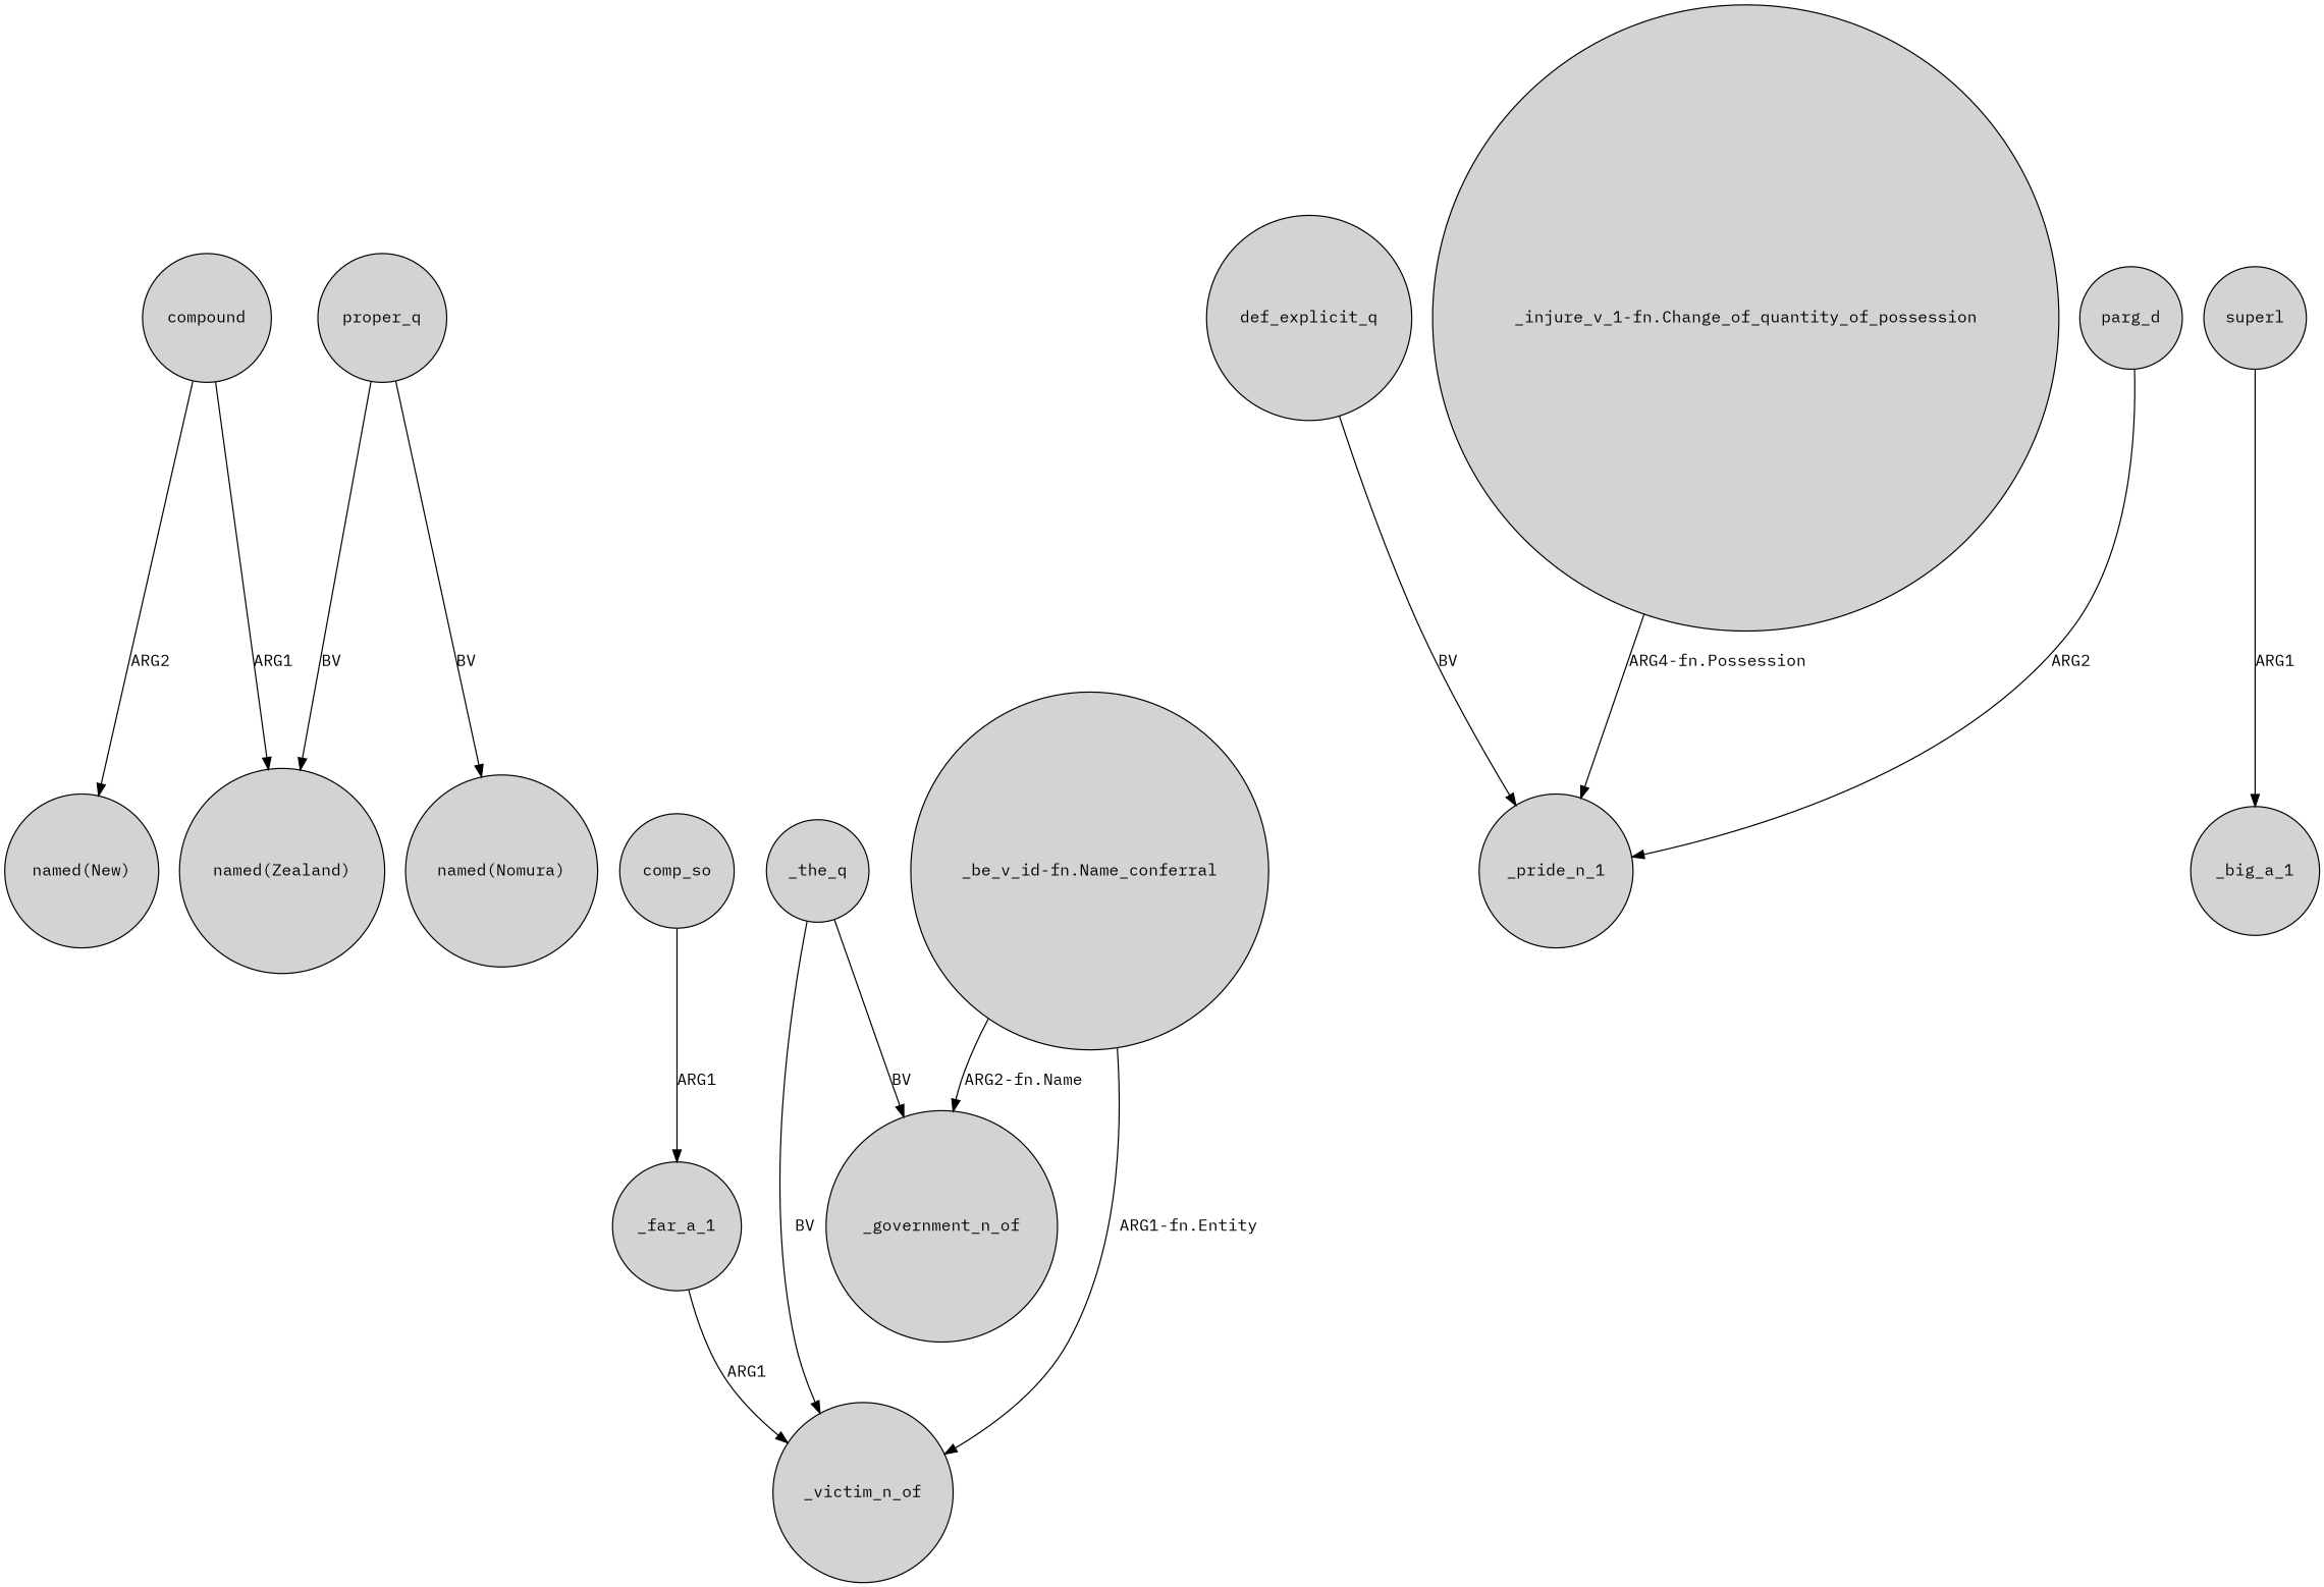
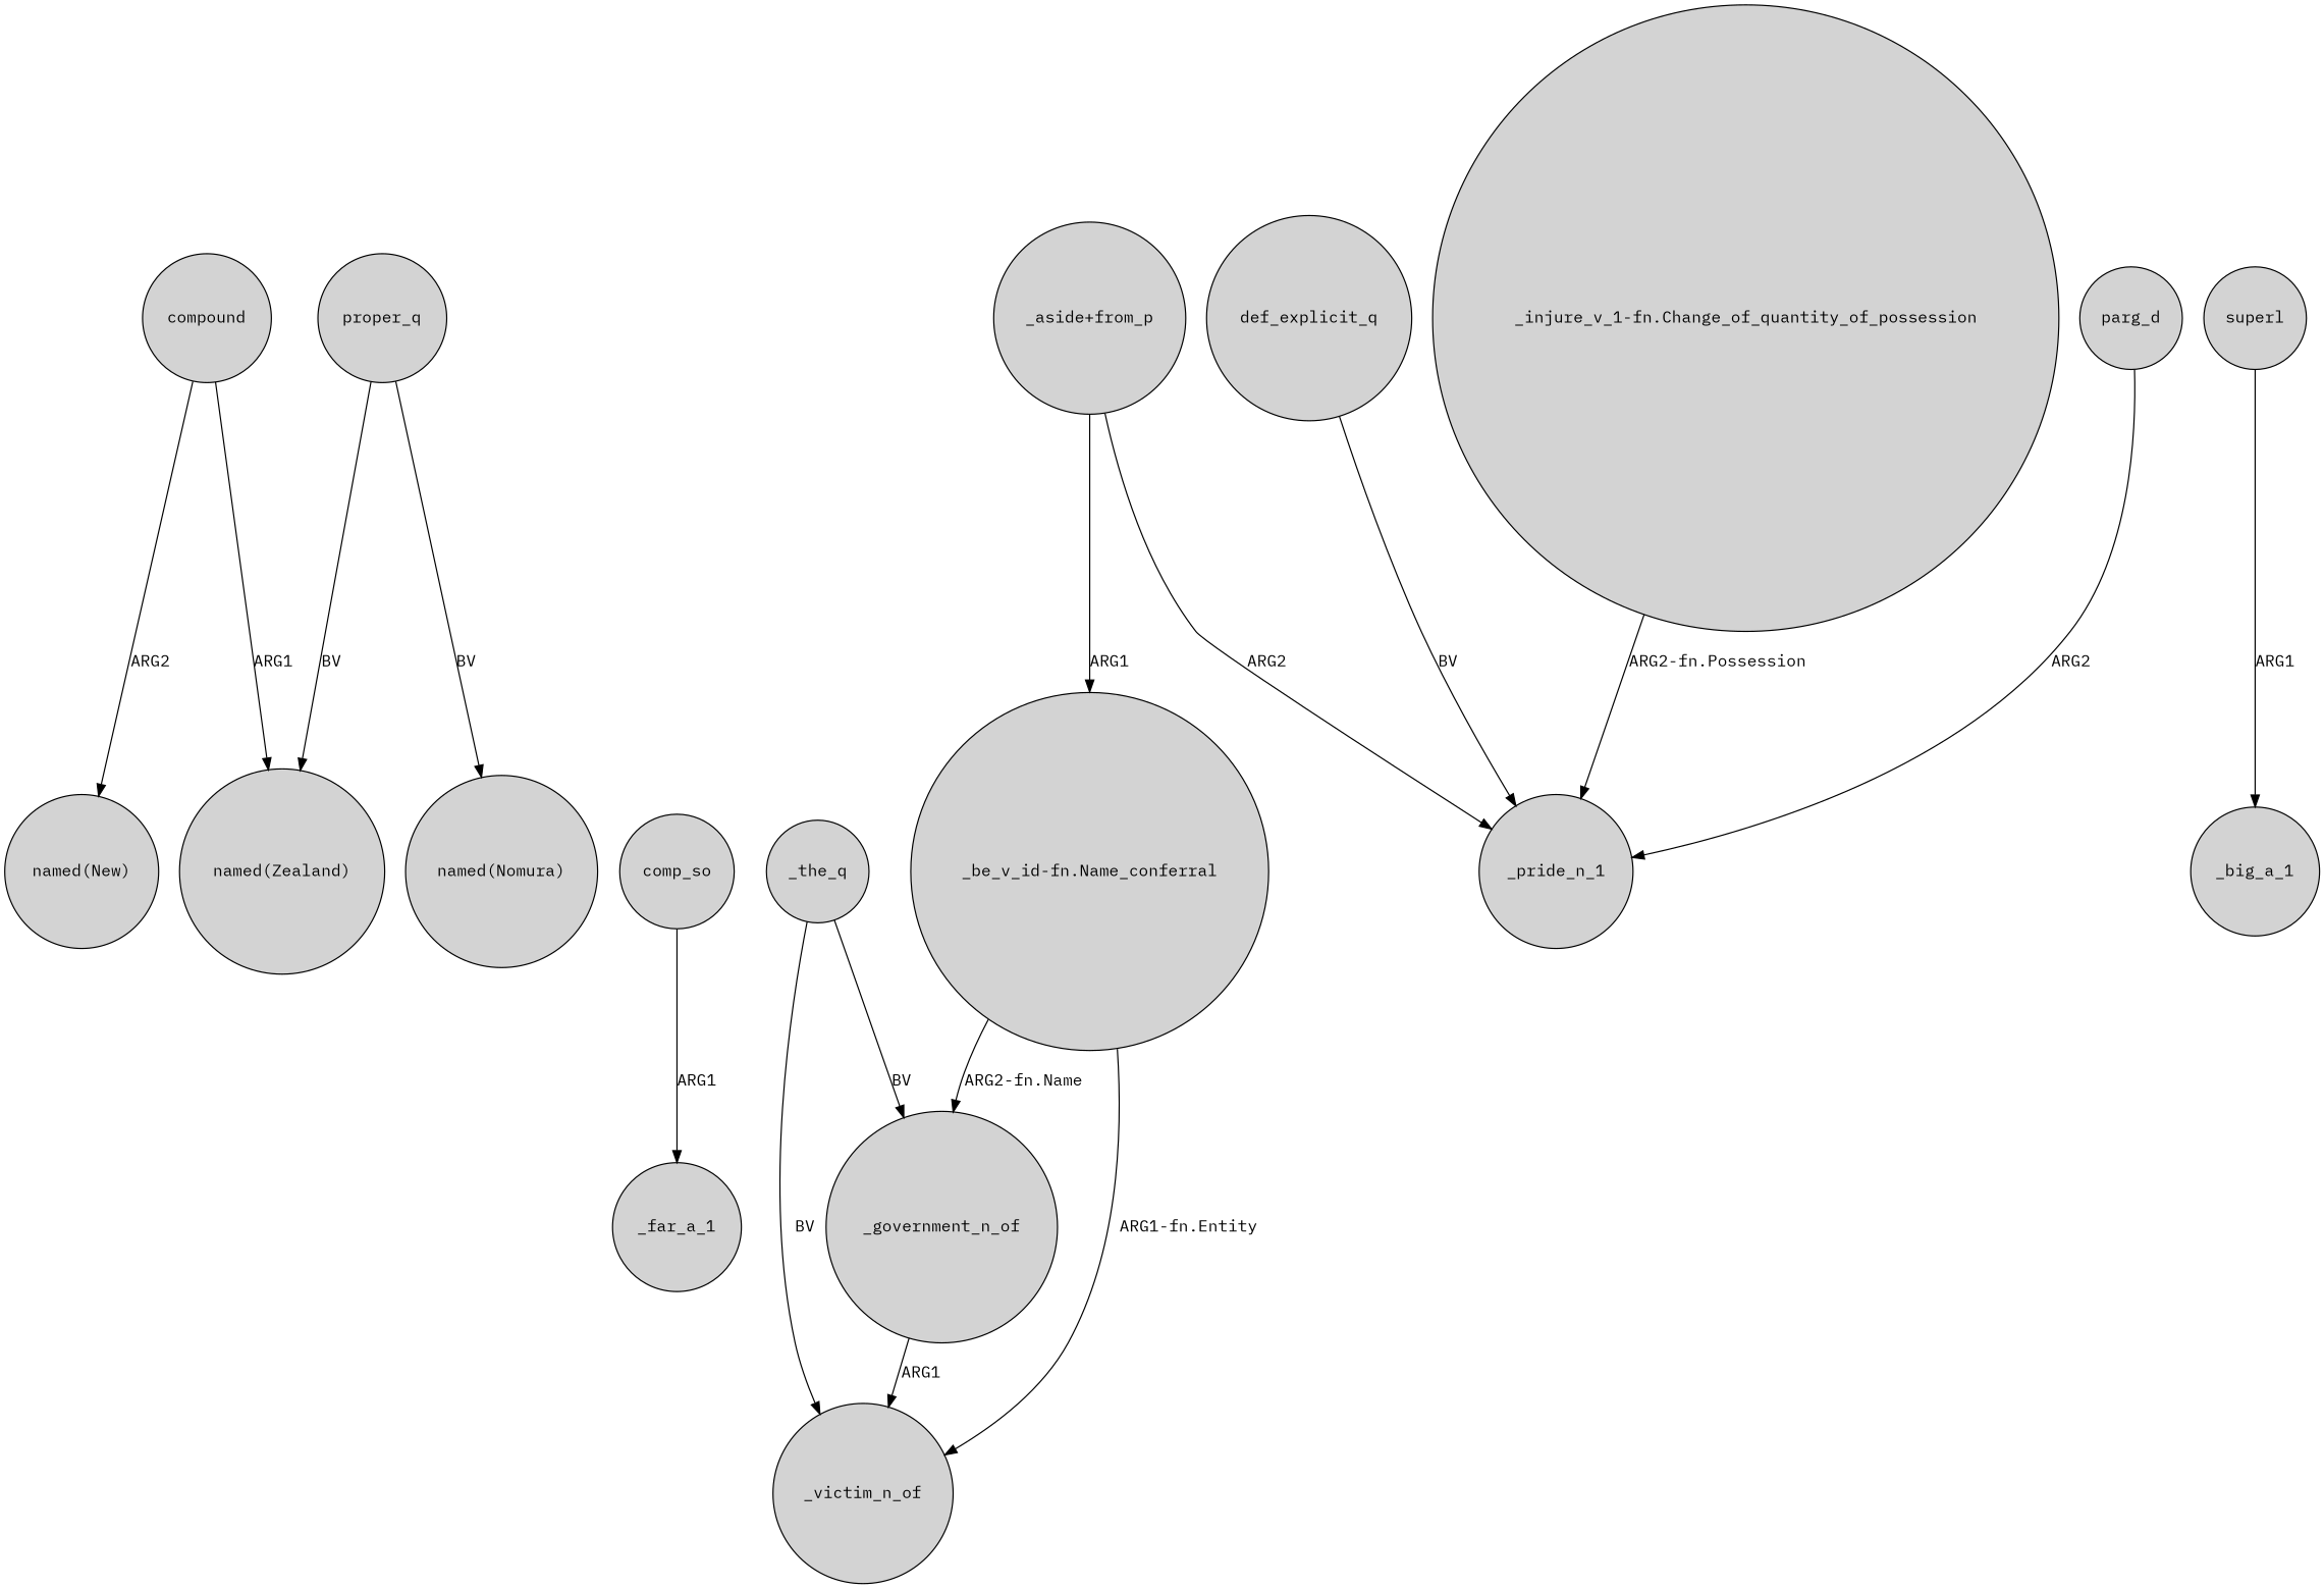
  digraph {
    fontname="IBM Plex Mono"
    node [fontname="IBM Plex Mono" shape=circle style=filled]
    edge [fontname="IBM Plex Mono"]
    compound
    "named(New)"
    "named(Zealand)"
    comp_so
    _far_a_1
    _victim_n_of
    def_explicit_q
    _pride_n_1
    proper_q
    "named(Nomura)"
+   "_aside+from_p"
    "_be_v_id-fn.Name_conferral"
    _government_n_of
    "_injure_v_1-fn.Change_of_quantity_of_possession"
    superl
    _big_a_1
    parg_d
    _the_q
    compound -> "named(New)" [label=ARG2]
    compound -> "named(Zealand)" [label=ARG1]
    comp_so -> _far_a_1 [label=ARG1]
-   _far_a_1 -> _victim_n_of [label=ARG1]
+   _government_n_of -> _victim_n_of [label=ARG1]
    def_explicit_q -> _pride_n_1 [label=BV]
    proper_q -> "named(Zealand)" [label=BV]
    proper_q -> "named(Nomura)" [label=BV]
+   "_aside+from_p" -> _pride_n_1 [label=ARG2]
+   "_aside+from_p" -> "_be_v_id-fn.Name_conferral" [label=ARG1]
    "_be_v_id-fn.Name_conferral" -> _victim_n_of [label="ARG1-fn.Entity"]
    "_be_v_id-fn.Name_conferral" -> _government_n_of [label="ARG2-fn.Name"]
-   "_injure_v_1-fn.Change_of_quantity_of_possession" -> _pride_n_1 [label="ARG4-fn.Possession"]
+   "_injure_v_1-fn.Change_of_quantity_of_possession" -> _pride_n_1 [label="ARG2-fn.Possession"]
    superl -> _big_a_1 [label=ARG1]
    parg_d -> _pride_n_1 [label=ARG2]
    _the_q -> _victim_n_of [label=BV]
    _the_q -> _government_n_of [label=BV]
  }
